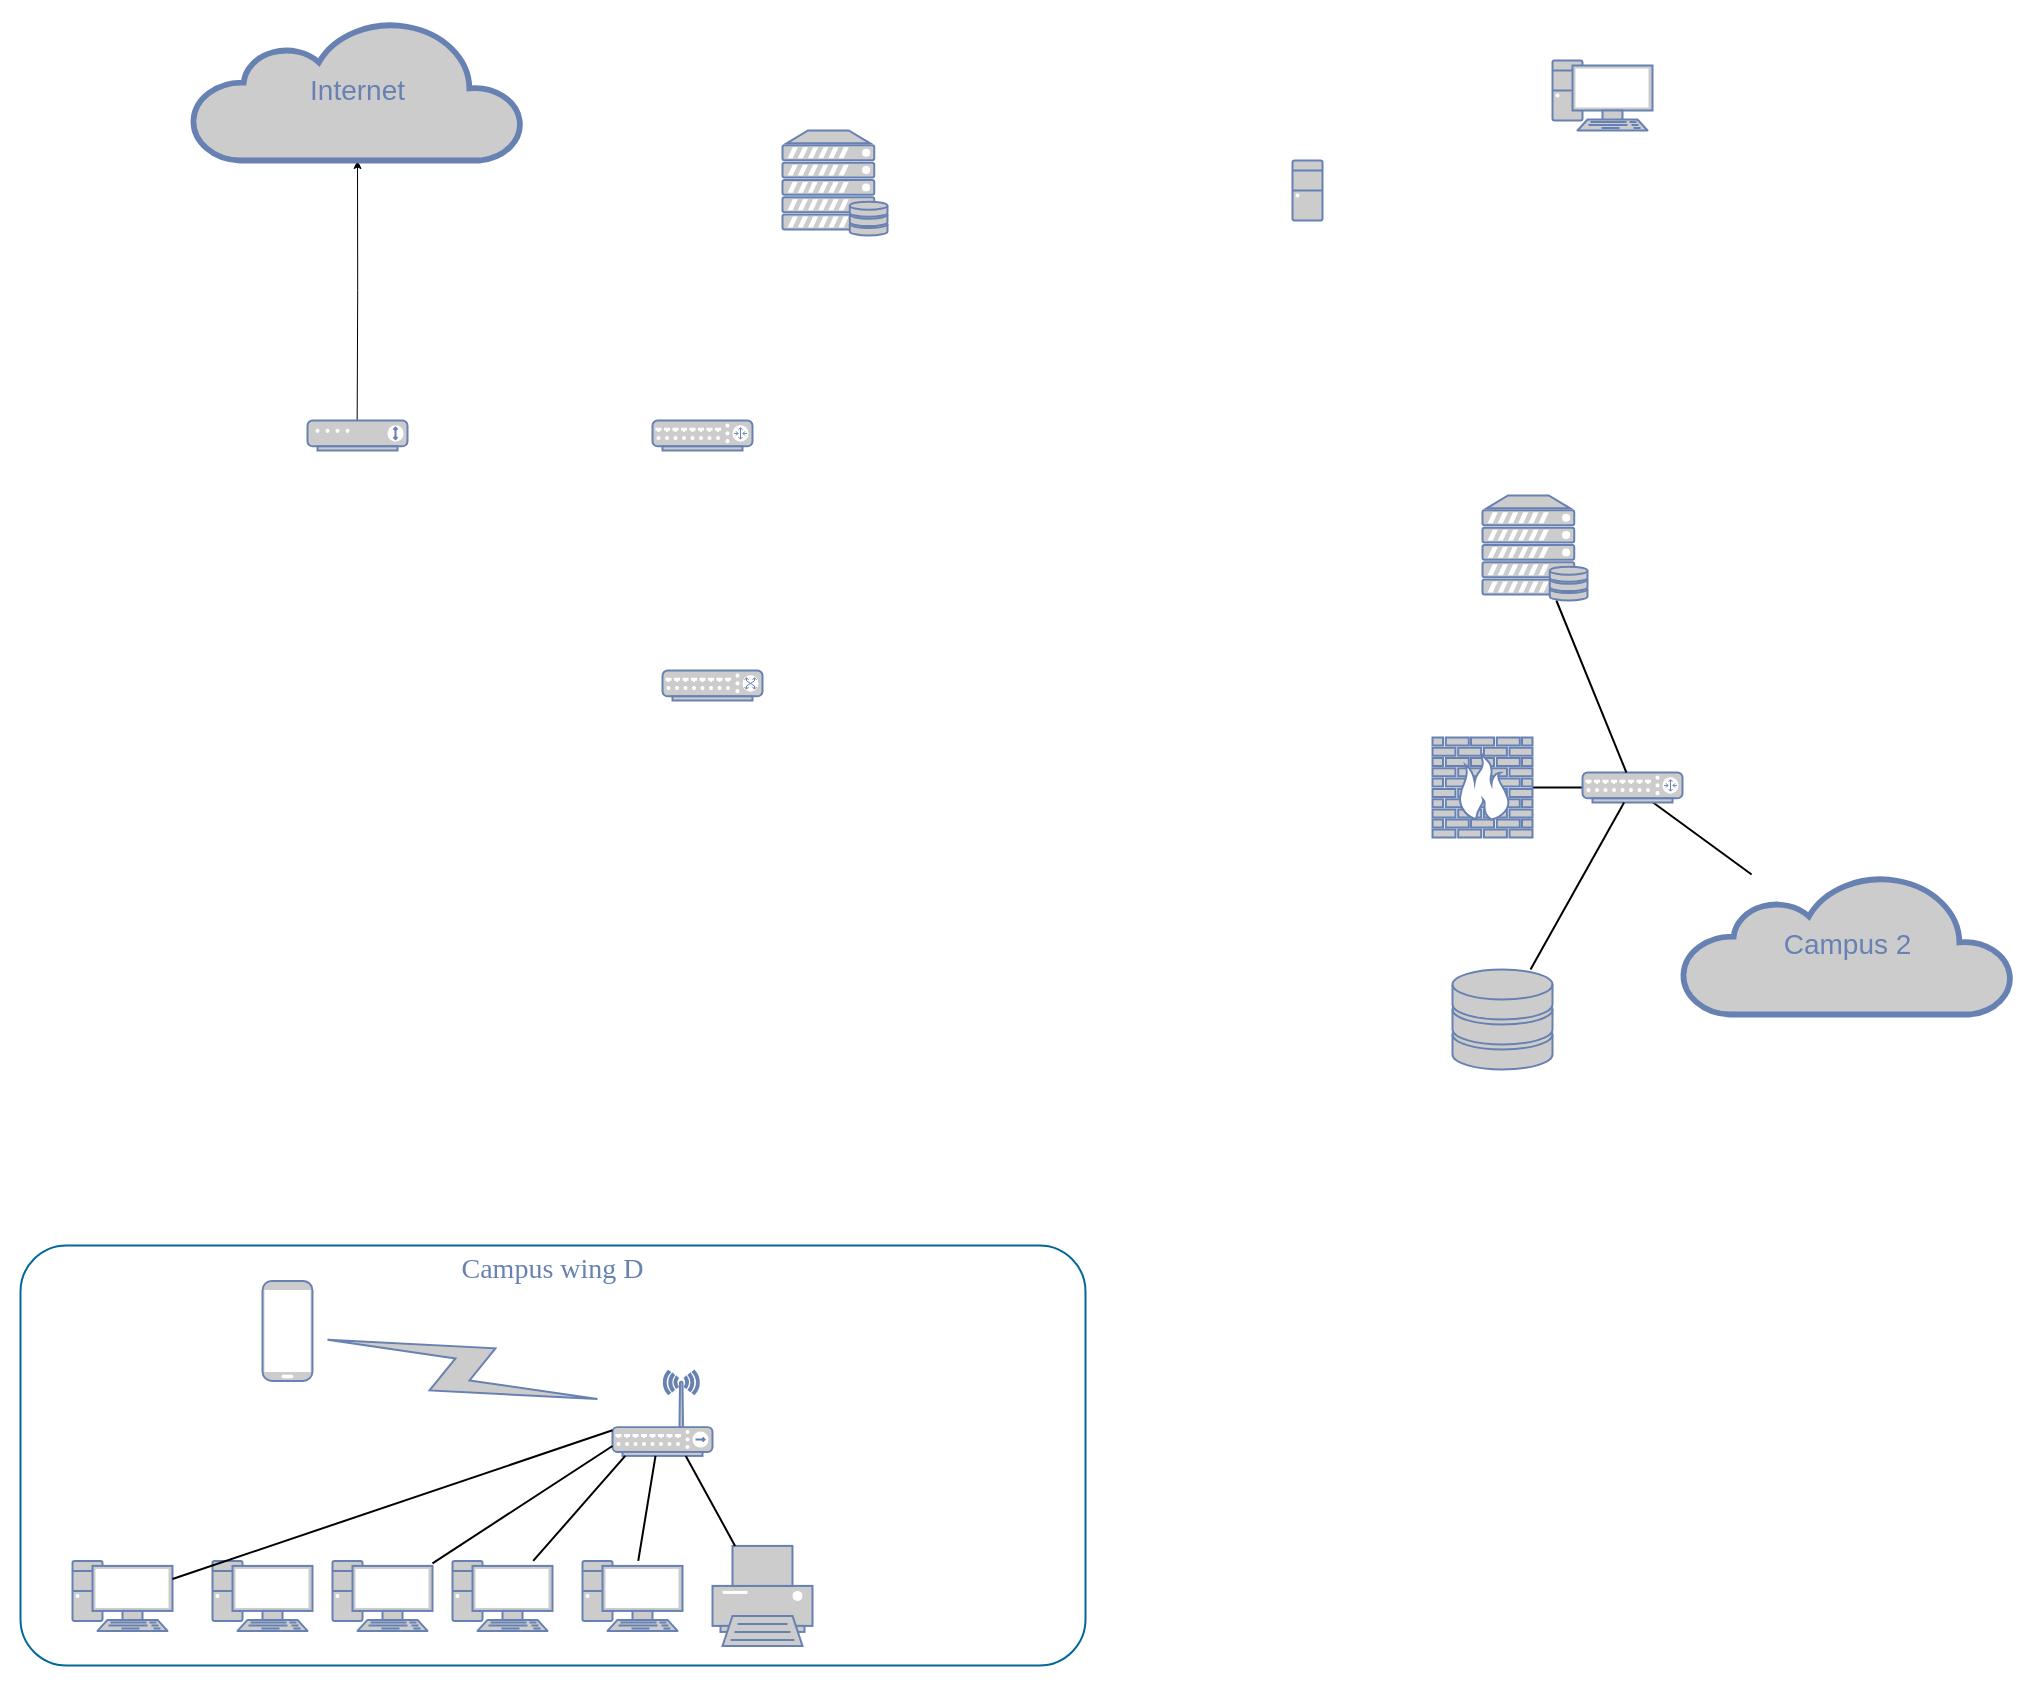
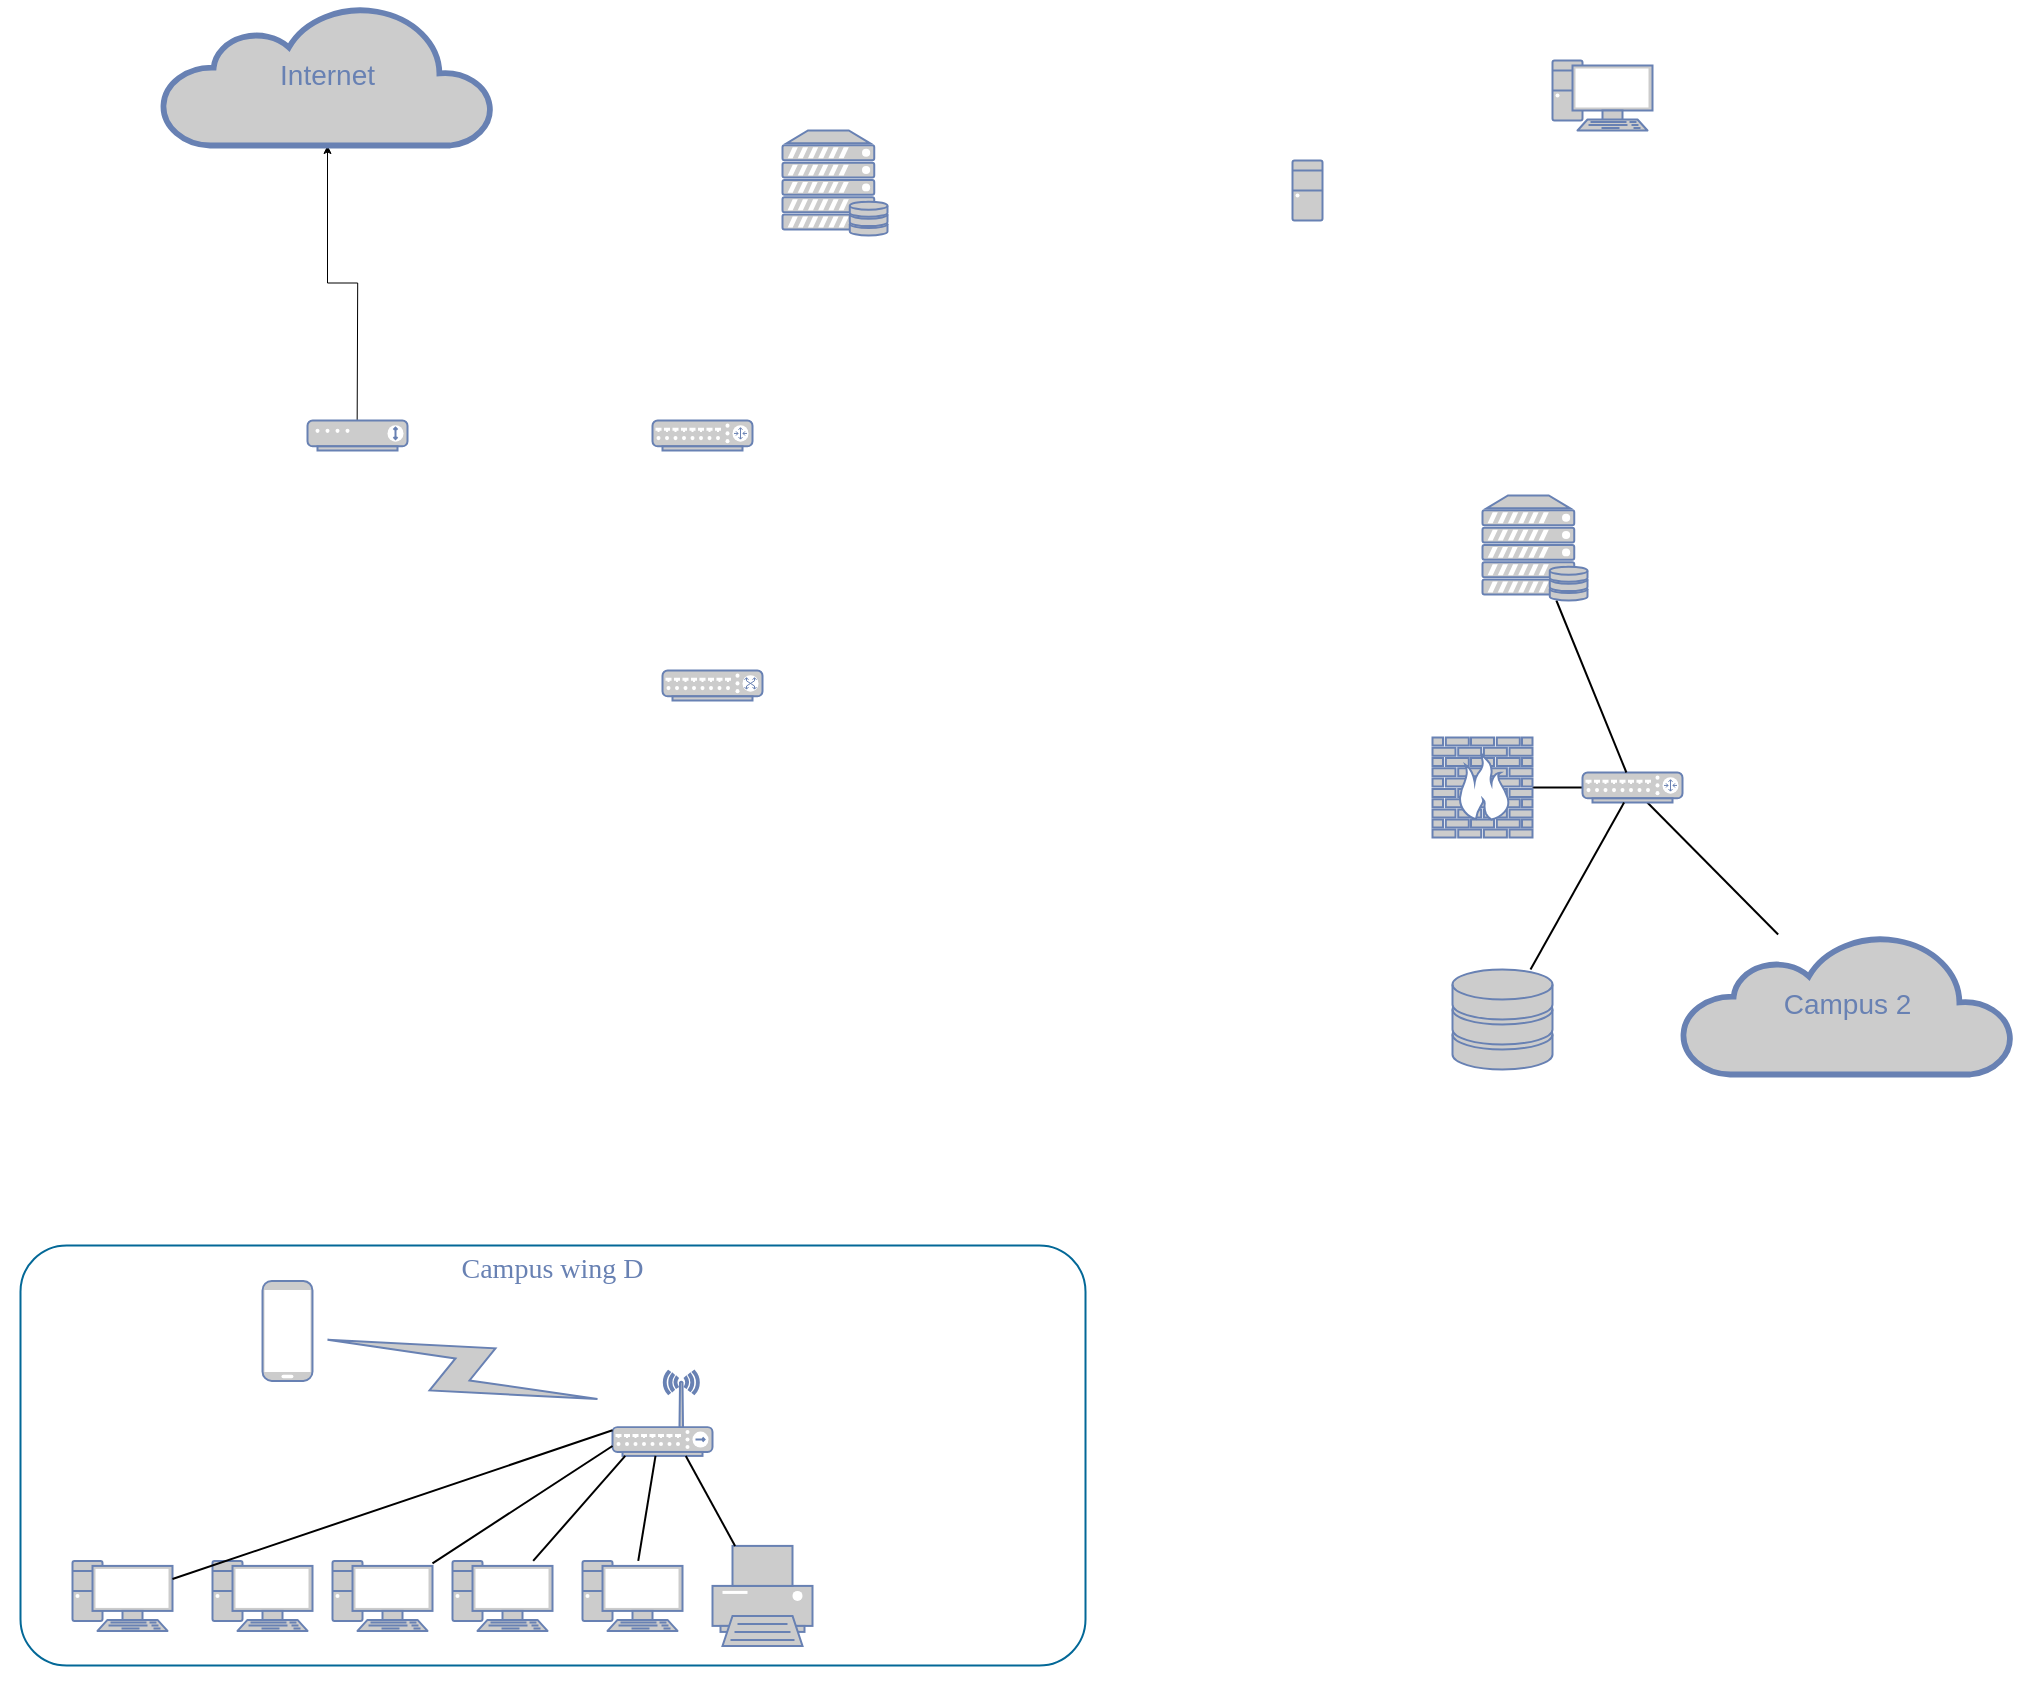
  <mxCell id="0" />
  <mxCell id="1" parent="0" />
  <mxCell id="2" value="Campus wing D" style="rounded=1;whiteSpace=wrap;html=1;shadow=0;comic=0;strokeColor=#036897;strokeWidth=2;fillColor=none;fontFamily=Verdana;fontSize=28;fontColor=#6881B3;align=center;arcSize=11;verticalAlign=top;" parent="1" vertex="1"><mxGeometry x="20" y="1245" width="1065" height="420" as="geometry" /></mxCell>
  <mxCell id="3" style="edgeStyle=none;html=1;labelBackgroundColor=none;endArrow=none;endFill=0;strokeWidth=2;fontFamily=Verdana;fontSize=28;fontColor=#6881B3;" parent="1" source="4" target="8" edge="1"><mxGeometry relative="1" as="geometry"><mxPoint x="1602" y="727" as="targetPoint" /></mxGeometry></mxCell>
  <mxCell id="4" value="" style="fontColor=#0066CC;verticalAlign=top;verticalLabelPosition=bottom;labelPosition=center;align=center;html=1;fillColor=#CCCCCC;strokeColor=#6881B3;gradientColor=none;gradientDirection=north;strokeWidth=2;shape=mxgraph.networks.firewall;rounded=0;shadow=0;comic=0;" parent="1" vertex="1"><mxGeometry x="1432" y="737" width="100" height="100" as="geometry" /></mxCell>
  <mxCell id="5" style="edgeStyle=orthogonalEdgeStyle;rounded=0;orthogonalLoop=1;jettySize=auto;html=1;entryX=0.5;entryY=1;entryDx=0;entryDy=0;entryPerimeter=0;" edge="1" parent="1" target="6"><mxGeometry relative="1" as="geometry"><mxPoint x="356.667" y="420" as="sourcePoint" /></mxGeometry></mxCell>
- <mxCell id="6" value="Internet" style="html=1;fillColor=#CCCCCC;strokeColor=#6881B3;gradientColor=none;gradientDirection=north;strokeWidth=2;shape=mxgraph.networks.cloud;fontColor=#6881B3;rounded=0;shadow=0;comic=0;align=center;fontSize=28;" parent="1" vertex="1"><mxGeometry x="192" y="20" width="330" height="140" as="geometry" /></mxCell>
+ <mxCell id="6" value="Internet" style="html=1;fillColor=#CCCCCC;strokeColor=#6881B3;gradientColor=none;gradientDirection=north;strokeWidth=2;shape=mxgraph.networks.cloud;fontColor=#6881B3;rounded=0;shadow=0;comic=0;align=center;fontSize=28;" parent="1" vertex="1"><mxGeometry x="162" y="5" width="330" height="140" as="geometry" /></mxCell>
  <mxCell id="7" style="edgeStyle=none;html=1;labelBackgroundColor=none;endArrow=none;endFill=0;strokeWidth=2;fontFamily=Verdana;fontSize=28;fontColor=#6881B3;" parent="1" source="8" target="27" edge="1"><mxGeometry relative="1" as="geometry" /></mxCell>
  <mxCell id="8" value="" style="fontColor=#0066CC;verticalAlign=top;verticalLabelPosition=bottom;labelPosition=center;align=center;html=1;fillColor=#CCCCCC;strokeColor=#6881B3;gradientColor=none;gradientDirection=north;strokeWidth=2;shape=mxgraph.networks.router;rounded=0;shadow=0;comic=0;" parent="1" vertex="1"><mxGeometry x="1582" y="772" width="100" height="30" as="geometry" /></mxCell>
  <mxCell id="9" style="edgeStyle=none;html=1;labelBackgroundColor=none;endArrow=none;endFill=0;strokeWidth=2;fontFamily=Verdana;fontSize=28;fontColor=#6881B3;" parent="1" source="10" target="8" edge="1"><mxGeometry relative="1" as="geometry" /></mxCell>
  <mxCell id="10" value="" style="fontColor=#0066CC;verticalAlign=top;verticalLabelPosition=bottom;labelPosition=center;align=center;html=1;fillColor=#CCCCCC;strokeColor=#6881B3;gradientColor=none;gradientDirection=north;strokeWidth=2;shape=mxgraph.networks.storage;rounded=0;shadow=0;comic=0;" parent="1" vertex="1"><mxGeometry x="1452" y="969" width="100" height="100" as="geometry" /></mxCell>
  <mxCell id="11" style="edgeStyle=none;html=1;labelBackgroundColor=none;endArrow=none;endFill=0;strokeWidth=2;fontFamily=Verdana;fontSize=28;fontColor=#6881B3;" parent="1" source="12" target="8" edge="1"><mxGeometry relative="1" as="geometry"><mxPoint x="1512" y="717" as="targetPoint" /></mxGeometry></mxCell>
  <mxCell id="12" value="" style="fontColor=#0066CC;verticalAlign=top;verticalLabelPosition=bottom;labelPosition=center;align=center;html=1;fillColor=#CCCCCC;strokeColor=#6881B3;gradientColor=none;gradientDirection=north;strokeWidth=2;shape=mxgraph.networks.server_storage;rounded=0;shadow=0;comic=0;" parent="1" vertex="1"><mxGeometry x="1482" y="495" width="105" height="105" as="geometry" /></mxCell>
  <mxCell id="13" value="" style="fontColor=#0066CC;verticalAlign=top;verticalLabelPosition=bottom;labelPosition=center;align=center;html=1;fillColor=#CCCCCC;strokeColor=#6881B3;gradientColor=none;gradientDirection=north;strokeWidth=2;shape=mxgraph.networks.pc;rounded=0;shadow=0;comic=0;" parent="1" vertex="1"><mxGeometry x="72" y="1560.412" width="100" height="70" as="geometry" /></mxCell>
  <mxCell id="14" value="" style="fontColor=#0066CC;verticalAlign=top;verticalLabelPosition=bottom;labelPosition=center;align=center;html=1;fillColor=#CCCCCC;strokeColor=#6881B3;gradientColor=none;gradientDirection=north;strokeWidth=2;shape=mxgraph.networks.pc;rounded=0;shadow=0;comic=0;" parent="1" vertex="1"><mxGeometry x="212" y="1560.412" width="100" height="70" as="geometry" /></mxCell>
  <mxCell id="15" value="" style="fontColor=#0066CC;verticalAlign=top;verticalLabelPosition=bottom;labelPosition=center;align=center;html=1;fillColor=#CCCCCC;strokeColor=#6881B3;gradientColor=none;gradientDirection=north;strokeWidth=2;shape=mxgraph.networks.pc;rounded=0;shadow=0;comic=0;" parent="1" vertex="1"><mxGeometry x="332" y="1560.412" width="100" height="70" as="geometry" /></mxCell>
  <mxCell id="16" value="" style="fontColor=#0066CC;verticalAlign=top;verticalLabelPosition=bottom;labelPosition=center;align=center;html=1;fillColor=#CCCCCC;strokeColor=#6881B3;gradientColor=none;gradientDirection=north;strokeWidth=2;shape=mxgraph.networks.pc;rounded=0;shadow=0;comic=0;" parent="1" vertex="1"><mxGeometry x="452" y="1560.412" width="100" height="70" as="geometry" /></mxCell>
  <mxCell id="17" value="" style="fontColor=#0066CC;verticalAlign=top;verticalLabelPosition=bottom;labelPosition=center;align=center;html=1;fillColor=#CCCCCC;strokeColor=#6881B3;gradientColor=none;gradientDirection=north;strokeWidth=2;shape=mxgraph.networks.pc;rounded=0;shadow=0;comic=0;" parent="1" vertex="1"><mxGeometry x="582" y="1560.412" width="100" height="70" as="geometry" /></mxCell>
  <mxCell id="18" value="" style="fontColor=#0066CC;verticalAlign=top;verticalLabelPosition=bottom;labelPosition=center;align=center;html=1;fillColor=#CCCCCC;strokeColor=#6881B3;gradientColor=none;gradientDirection=north;strokeWidth=2;shape=mxgraph.networks.printer;rounded=0;shadow=0;comic=0;" parent="1" vertex="1"><mxGeometry x="712" y="1545.412" width="100" height="100" as="geometry" /></mxCell>
  <mxCell id="19" value="" style="fontColor=#0066CC;verticalAlign=top;verticalLabelPosition=bottom;labelPosition=center;align=center;html=1;fillColor=#CCCCCC;strokeColor=#6881B3;gradientColor=none;gradientDirection=north;strokeWidth=2;shape=mxgraph.networks.wireless_hub;rounded=0;shadow=0;comic=0;" parent="1" vertex="1"><mxGeometry x="612" y="1370.412" width="100" height="85" as="geometry" /></mxCell>
  <mxCell id="20" style="edgeStyle=none;html=1;labelBackgroundColor=none;endArrow=none;endFill=0;strokeWidth=2;fontFamily=Verdana;fontSize=15;fontColor=#036897;" parent="1" source="13" target="19" edge="1"><mxGeometry relative="1" as="geometry"><mxPoint x="592" y="1490.412" as="targetPoint" /></mxGeometry></mxCell>
  <mxCell id="21" style="edgeStyle=none;html=1;labelBackgroundColor=none;endArrow=none;endFill=0;strokeWidth=2;fontFamily=Verdana;fontSize=15;fontColor=#036897;" parent="1" source="15" target="19" edge="1"><mxGeometry relative="1" as="geometry" /></mxCell>
  <mxCell id="22" style="edgeStyle=none;html=1;labelBackgroundColor=none;endArrow=none;endFill=0;strokeWidth=2;fontFamily=Verdana;fontSize=15;fontColor=#036897;" parent="1" source="16" target="19" edge="1"><mxGeometry relative="1" as="geometry" /></mxCell>
  <mxCell id="23" style="edgeStyle=none;html=1;labelBackgroundColor=none;endArrow=none;endFill=0;strokeWidth=2;fontFamily=Verdana;fontSize=15;fontColor=#036897;" parent="1" source="17" target="19" edge="1"><mxGeometry relative="1" as="geometry" /></mxCell>
  <mxCell id="24" style="edgeStyle=none;html=1;labelBackgroundColor=none;endArrow=none;endFill=0;strokeWidth=2;fontFamily=Verdana;fontSize=15;fontColor=#036897;" parent="1" source="18" target="19" edge="1"><mxGeometry relative="1" as="geometry" /></mxCell>
  <mxCell id="25" value="" style="html=1;fillColor=#CCCCCC;strokeColor=#6881B3;gradientColor=none;gradientDirection=north;strokeWidth=2;shape=mxgraph.networks.comm_link_edge;html=1;labelBackgroundColor=none;endArrow=none;endFill=0;fontFamily=Verdana;fontSize=20;" parent="1" source="19" target="26" edge="1"><mxGeometry width="100" height="100" relative="1" as="geometry"><mxPoint x="842" y="1470.412" as="sourcePoint" /><mxPoint x="545" y="1383.412" as="targetPoint" /></mxGeometry></mxCell>
  <mxCell id="26" value="" style="fontColor=#0066CC;verticalAlign=top;verticalLabelPosition=bottom;labelPosition=center;align=center;html=1;fillColor=#CCCCCC;strokeColor=#6881B3;gradientColor=none;gradientDirection=north;strokeWidth=2;shape=mxgraph.networks.mobile;rounded=0;shadow=0;comic=0;" parent="1" vertex="1"><mxGeometry x="262" y="1280.412" width="50" height="100" as="geometry" /></mxCell>
- <mxCell id="27" value="Campus 2" style="html=1;fillColor=#CCCCCC;strokeColor=#6881B3;gradientColor=none;gradientDirection=north;strokeWidth=2;shape=mxgraph.networks.cloud;fontColor=#6881B3;rounded=0;shadow=0;comic=0;align=center;fontSize=28;" parent="1" vertex="1"><mxGeometry x="1682" y="874" width="330" height="140" as="geometry" /></mxCell>
+ <mxCell id="27" value="Campus 2" style="html=1;fillColor=#CCCCCC;strokeColor=#6881B3;gradientColor=none;gradientDirection=north;strokeWidth=2;shape=mxgraph.networks.cloud;fontColor=#6881B3;rounded=0;shadow=0;comic=0;align=center;fontSize=28;" parent="1" vertex="1"><mxGeometry x="1682" y="934" width="330" height="140" as="geometry" /></mxCell>
  <mxCell id="28" value="" style="fontColor=#0066CC;verticalAlign=top;verticalLabelPosition=bottom;labelPosition=center;align=center;html=1;outlineConnect=0;fillColor=#CCCCCC;strokeColor=#6881B3;gradientColor=none;gradientDirection=north;strokeWidth=2;shape=mxgraph.networks.router;" vertex="1" parent="1"><mxGeometry x="652" y="420" width="100" height="30" as="geometry" /></mxCell>
  <mxCell id="29" value="" style="fontColor=#0066CC;verticalAlign=top;verticalLabelPosition=bottom;labelPosition=center;align=center;html=1;outlineConnect=0;fillColor=#CCCCCC;strokeColor=#6881B3;gradientColor=none;gradientDirection=north;strokeWidth=2;shape=mxgraph.networks.modem;" vertex="1" parent="1"><mxGeometry x="307" y="420" width="100" height="30" as="geometry" /></mxCell>
  <mxCell id="30" value="" style="fontColor=#0066CC;verticalAlign=top;verticalLabelPosition=bottom;labelPosition=center;align=center;html=1;outlineConnect=0;fillColor=#CCCCCC;strokeColor=#6881B3;gradientColor=none;gradientDirection=north;strokeWidth=2;shape=mxgraph.networks.desktop_pc;" vertex="1" parent="1"><mxGeometry x="1292" y="160" width="30" height="60" as="geometry" /></mxCell>
  <mxCell id="31" value="" style="fontColor=#0066CC;verticalAlign=top;verticalLabelPosition=bottom;labelPosition=center;align=center;html=1;outlineConnect=0;fillColor=#CCCCCC;strokeColor=#6881B3;gradientColor=none;gradientDirection=north;strokeWidth=2;shape=mxgraph.networks.server_storage;" vertex="1" parent="1"><mxGeometry x="782" y="130" width="105" height="105" as="geometry" /></mxCell>
  <mxCell id="32" value="" style="fontColor=#0066CC;verticalAlign=top;verticalLabelPosition=bottom;labelPosition=center;align=center;html=1;outlineConnect=0;fillColor=#CCCCCC;strokeColor=#6881B3;gradientColor=none;gradientDirection=north;strokeWidth=2;shape=mxgraph.networks.switch;" vertex="1" parent="1"><mxGeometry x="662" y="670" width="100" height="30" as="geometry" /></mxCell>
  <mxCell id="33" value="" style="fontColor=#0066CC;verticalAlign=top;verticalLabelPosition=bottom;labelPosition=center;align=center;html=1;outlineConnect=0;fillColor=#CCCCCC;strokeColor=#6881B3;gradientColor=none;gradientDirection=north;strokeWidth=2;shape=mxgraph.networks.pc;" vertex="1" parent="1"><mxGeometry x="1552" y="60" width="100" height="70" as="geometry" /></mxCell>
